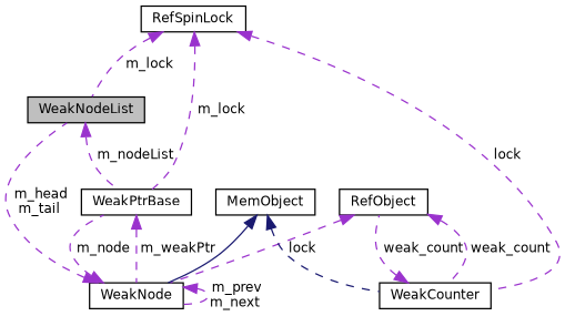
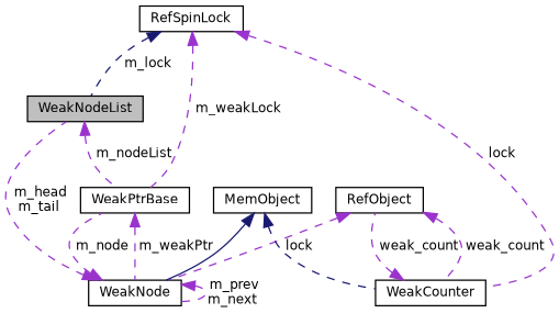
  digraph {
    node [color=black fillcolor=white fontname=Helvetica fontsize=10 shape=record style=filled]
    edge [color=darkorchid3 dir=back fontname=Helvetica fontsize=10 labelfontname=Helvetica labelfontsize=10 style=dashed]
    n1 [fillcolor=grey75 fontcolor=black height=0.2 label=WeakNodeList width=0.4]
    n2 [height=0.2 label=WeakPtrBase width=0.4]
    n3 [height=0.2 label=WeakNode width=0.4]
    n4 [height=0.2 label=RefSpinLock width=0.4]
    n5 [height=0.2 label=WeakCounter width=0.4]
    n6 [height=0.2 label=RefObject width=0.4]
    n7 [height=0.2 label=MemObject width=0.4]
    n1 -> n2 [label=" m_nodeList"]
    n2 -> n3 [label=" m_weakPtr"]
    n3 -> n1 [label=" m_head\nm_tail"]
    n3 -> n2 [label=" m_node"]
    n3 -> n3 [label=" m_prev\nm_next"]
-   n4 -> n1 [label=" m_lock"]
-   n4 -> n2 [label=" m_lock"]
+   n4 -> n1 [color=midnightblue label=" m_lock"]
+   n4 -> n2 [label=" m_weakLock"]
    n4 -> n5 [label=" lock"]
    n5 -> n6 [label=" weak_count"]
    n6 -> n3 [label=" lock"]
    n6 -> n5 [label=" weak_count"]
    n7 -> n3 [color=midnightblue style=solid]
    n7 -> n5 [color=midnightblue]
  }
